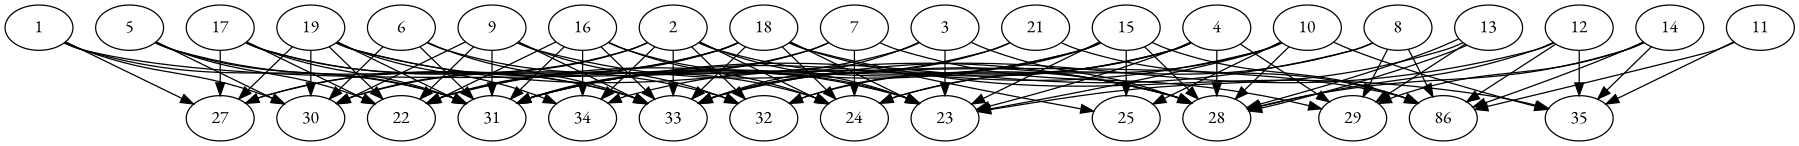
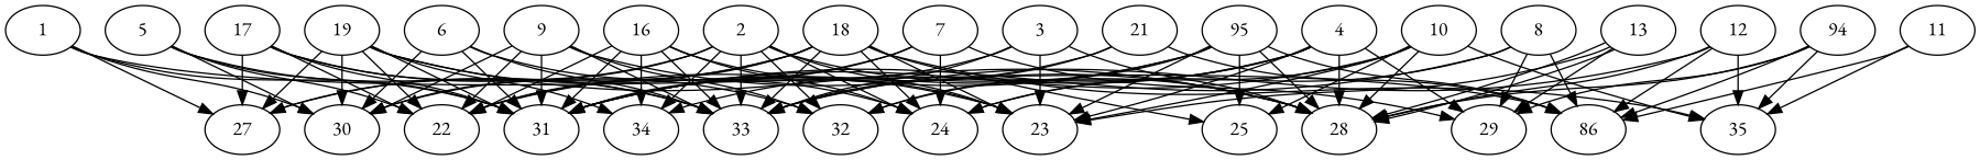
  digraph {
    fontname="EB Garamond"
    node [alpha=0.17 fontname="EB Garamond"]
    edge [fontname="EB Garamond"]
    1 [expect_size=8447331634464608]
    n2 [alpha=0.02 expect_size=107151053985460624 label=86]
    27 [alpha=0.06 expect_size=43743960754091288]
    30 [alpha=0.08 expect_size=140368677578547440]
    31 [alpha=0.02 expect_size=67633675286467313664]
    2 [alpha=0.02 expect_size=1854523939325532416]
    23 [alpha=0.07 expect_size=864984982457593856]
    24 [alpha=0.15 expect_size=1541116501612335988736]
    28 [alpha=0.16 expect_size=48079264298395762688]
    32 [alpha=0.20 expect_size=1246749763710595]
    33 [expect_size=517307971085659072]
    34 [alpha=0.15 expect_size=816726570344919334912]
    3 [alpha=0.05 expect_size=1381909354218515712]
    4 [alpha=0.06 expect_size=571073303656995487744]
    29 [alpha=0.09 expect_size=56131828155334787072]
    5 [alpha=0.07 expect_size=22841226515187761152]
    22 [alpha=0.12 expect_size=144447077125178336]
    6 [alpha=0.16 expect_size=4740379298576896]
    7 [alpha=0.02 expect_size=57973480158972616]
    8 [alpha=0.04 expect_size=1620853944683723751424]
    9 [alpha=0.15 expect_size=692766607650563328]
    10 [alpha=0.08 expect_size=23130421465247068]
    25 [expect_size=23949325940622352]
    35 [alpha=0.20 expect_size=405632258967945216]
    11 [alpha=0.19 expect_size=110775938116419504]
    12 [alpha=0.05 expect_size=944070979120643]
    13 [alpha=0.06 expect_size=1954307930520178130944]
-   14 [alpha=0.12 expect_size=3671303243522446]
-   15 [alpha=0.05 expect_size=264170495825552864]
+   14 [alpha=0.12 expect_size=3671303243522446 label=94]
+   15 [alpha=0.05 expect_size=264170495825552864 label=95]
    16 [alpha=0.03 expect_size=171203818665977839616]
    17 [alpha=0.12 expect_size=34819088991651648]
    18 [alpha=0.08 expect_size=835983139826256]
    19 [alpha=0.20 expect_size=1786690373297373184000]
    21 [expect_size=457253927078191955968]
    1 -> n2
    1 -> 27
    1 -> 30
    1 -> 31
    2 -> 27
    2 -> 30
    2 -> 23
    2 -> 24
    2 -> 28
    2 -> 32
    2 -> 33
    2 -> 34
    3 -> 31
    3 -> 23
    3 -> 28
    3 -> 33
    4 -> 23
    4 -> 28
    4 -> 32
    4 -> 33
    4 -> 34
    4 -> 29
    5 -> 30
    5 -> 31
    5 -> 33
    5 -> 22
    6 -> 30
    6 -> 31
    6 -> 24
    6 -> 33
    7 -> 31
    7 -> 24
    7 -> 29
    7 -> 22
    8 -> n2
    8 -> 31
    8 -> 24
    8 -> 29
    9 -> 30
    9 -> 31
    9 -> 28
    9 -> 32
    9 -> 33
    9 -> 22
    10 -> 31
    10 -> 23
    10 -> 24
    10 -> 28
    10 -> 25
    10 -> 35
    11 -> n2
    11 -> 35
    12 -> n2
    12 -> 28
    12 -> 33
    12 -> 35
    13 -> 23
    13 -> 28
    13 -> 28
    13 -> 29
    14 -> n2
    14 -> 28
    14 -> 29
    14 -> 35
    15 -> n2
    15 -> 31
    15 -> 23
    15 -> 28
    15 -> 32
    15 -> 22
    15 -> 25
    16 -> 31
    16 -> 23
    16 -> 24
    16 -> 33
    16 -> 34
    16 -> 22
    17 -> 27
    17 -> 31
    17 -> 32
    17 -> 33
    17 -> 22
    18 -> 27
    18 -> 30
    18 -> 23
    18 -> 24
    18 -> 33
    18 -> 22
    18 -> 25
    18 -> 35
    19 -> 27
    19 -> 30
    19 -> 31
    19 -> 23
    19 -> 28
    19 -> 34
    19 -> 22
    21 -> n2
    21 -> 31
    21 -> 33
  }
